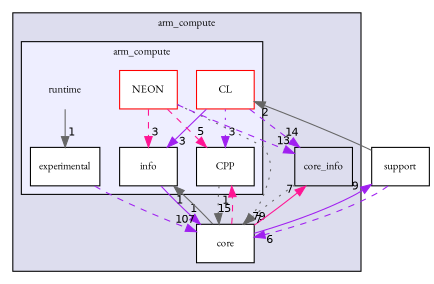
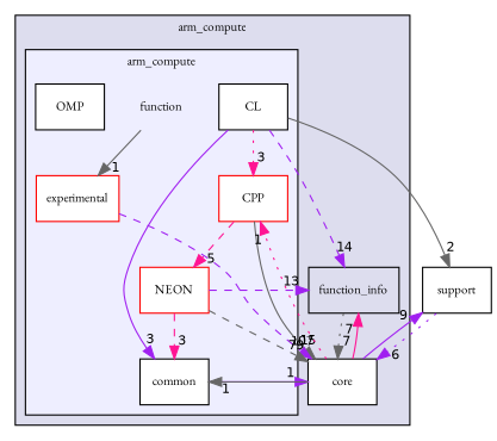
  digraph {
    compound=true
    fontname="EB Garamond"
    node [fontname="EB Garamond" fontsize=10 shape=box fillcolor=white style=filled]
    edge [color=purple fontname="EB Garamond" headlabel=1 labeldistance=1.5 labelfontname=Helvetica labelfontsize=10 style=solid]
-   n1 [label=runtime shape=plaintext fillcolor="" style=""]
-   n2 [color=red label=CL]
-   n3 [label=info]
-   n4 [color=black label=CPP]
-   n5 [label=experimental]
+   n1 [label=function shape=plaintext fillcolor="" style=""]
+   n2 [color=black label=CL]
+   n3 [label=common]
+   n4 [color=red label=CPP]
+   n5 [label=experimental color=red]
    n6 [color=red label=NEON]
+   n7 [label=OMP]
    n8 [color=black label=core]
-   n9 [label=core_info fillcolor="" style=""]
+   n9 [label=function_info fillcolor="" style=""]
    n10 [label=support fillcolor="" style=""]
    subgraph cluster_1 {
      bgcolor="#ddddee"
      fontsize=10
      label=arm_compute
      pencolor=black
      n8
      n9
      subgraph cluster_2 {
        bgcolor="#eeeeff"
        fontsize=10
        label=arm_compute
        pencolor=black
        n1
        n2
        n3
        n4
        n5
        n6
+       n7
      }
    }
    n1 -> n5 [color=gray40]
    n2 -> n3 [headlabel=3]
-   n2 -> n4 [headlabel=3 style=dotted]
+   n2 -> n4 [color=deeppink headlabel=3 style=dotted]
    n2 -> n9 [headlabel=14 style=dashed]
-   n10 -> n2 [color=gray40 headlabel=2]
+   n2 -> n10 [color=gray40 headlabel=2]
    n3 -> n8
-   n4 -> n8 [color=gray40 headlabel=15 style=dotted]
+   n4 -> n8 [color=gray40 headlabel=15]
    n5 -> n8 [headlabel=107 style=dashed]
    n6 -> n3 [color=deeppink headlabel=3 style=dashed]
-   n6 -> n4 [color=deeppink headlabel=5 style=dashed]
-   n6 -> n8 [color=gray40 headlabel=79 style=dotted]
+   n4 -> n6 [color=deeppink headlabel=5 style=dashed]
+   n6 -> n8 [color=gray40 headlabel=79 style=dashed]
    n6 -> n9 [headlabel=13 style=dashed]
    n8 -> n3 [color=gray40]
-   n8 -> n4 [color=deeppink style=dashed]
+   n8 -> n4 [color=deeppink style=dotted]
    n8 -> n9 [color=deeppink headlabel=7]
    n8 -> n10 [headlabel=9]
    n9 -> n8 [color=gray40 headlabel=7 style=dotted]
-   n10 -> n8 [headlabel=6 style=dashed]
+   n10 -> n8 [headlabel=6 style=dotted]
  }
